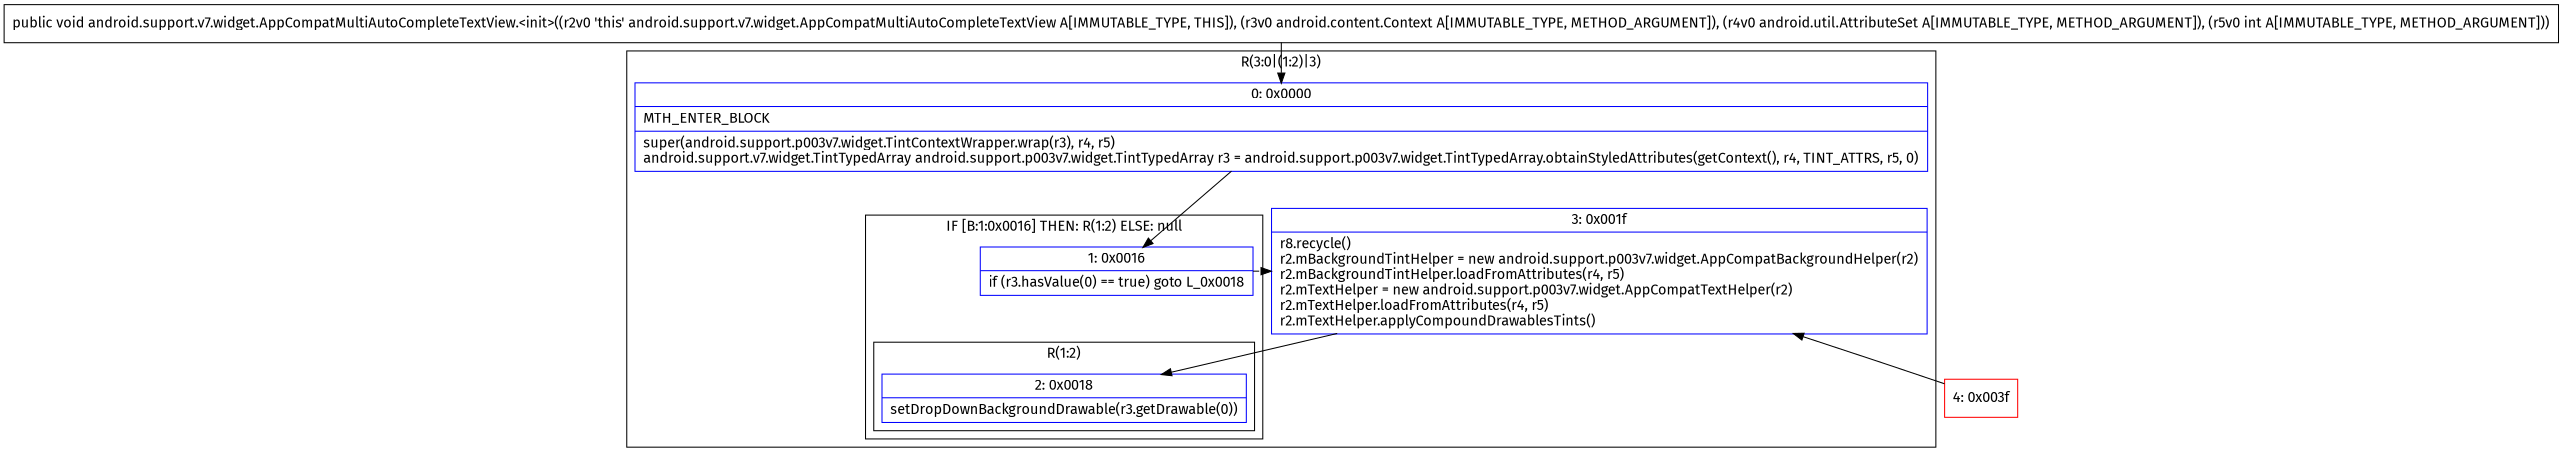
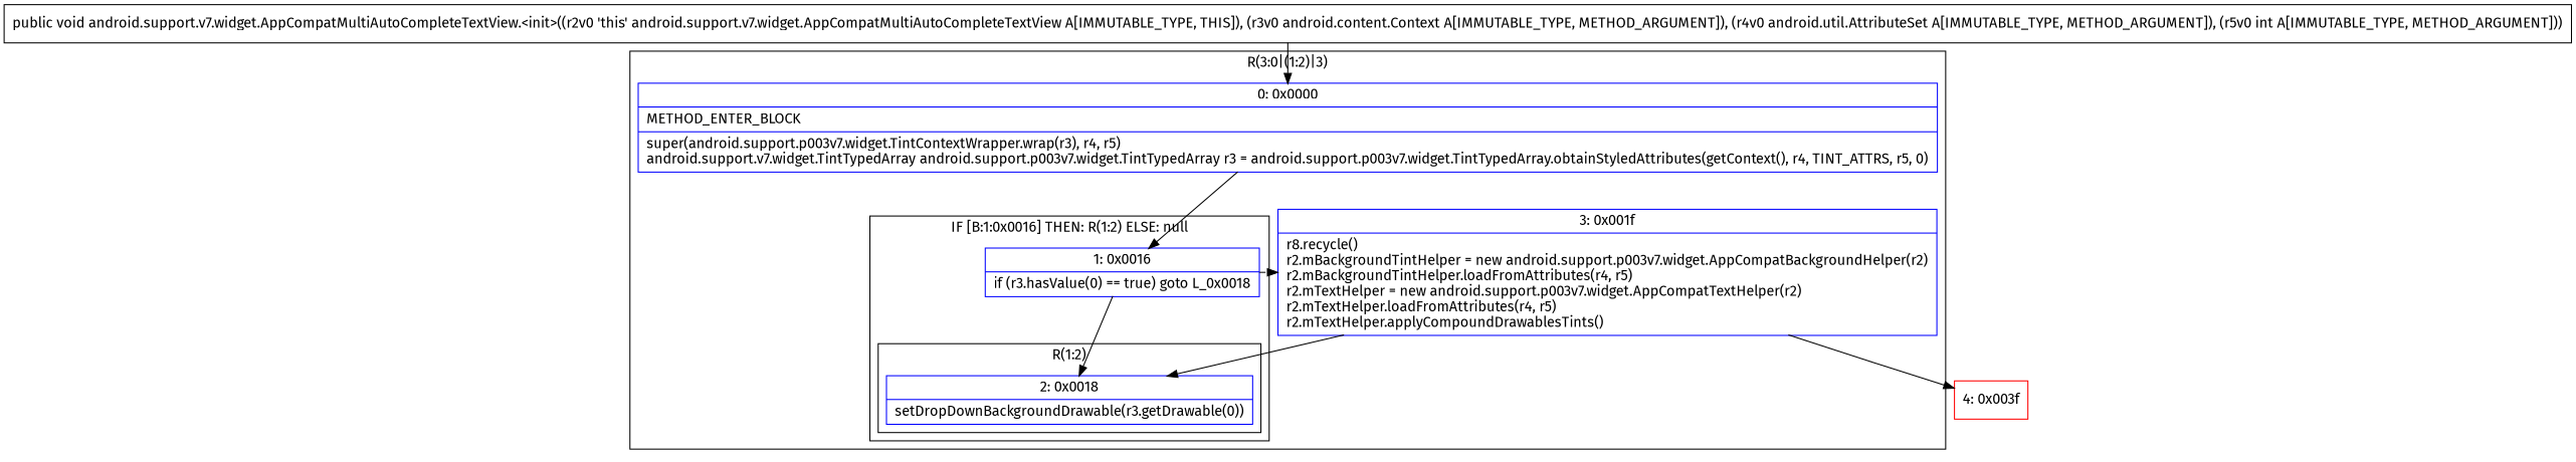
  digraph {
    fontname="Fira Sans"
    node [color=blue fontname="Fira Sans" shape=record]
    edge [fontname="Fira Sans"]
    n1 [label="{2\:\ 0x0018|setDropDownBackgroundDrawable(r3.getDrawable(0))\l}"]
    n2 [label="{1\:\ 0x0016|if (r3.hasValue(0) == true) goto L_0x0018\l}"]
-   n3 [label="{0\:\ 0x0000|MTH_ENTER_BLOCK\l|super(android.support.p003v7.widget.TintContextWrapper.wrap(r3), r4, r5)\landroid.support.v7.widget.TintTypedArray android.support.p003v7.widget.TintTypedArray r3 = android.support.p003v7.widget.TintTypedArray.obtainStyledAttributes(getContext(), r4, TINT_ATTRS, r5, 0)\l}"]
+   n3 [label="{0\:\ 0x0000|METHOD_ENTER_BLOCK\l|super(android.support.p003v7.widget.TintContextWrapper.wrap(r3), r4, r5)\landroid.support.v7.widget.TintTypedArray android.support.p003v7.widget.TintTypedArray r3 = android.support.p003v7.widget.TintTypedArray.obtainStyledAttributes(getContext(), r4, TINT_ATTRS, r5, 0)\l}"]
    n4 [label="{3\:\ 0x001f|r8.recycle()\lr2.mBackgroundTintHelper = new android.support.p003v7.widget.AppCompatBackgroundHelper(r2)\lr2.mBackgroundTintHelper.loadFromAttributes(r4, r5)\lr2.mTextHelper = new android.support.p003v7.widget.AppCompatTextHelper(r2)\lr2.mTextHelper.loadFromAttributes(r4, r5)\lr2.mTextHelper.applyCompoundDrawablesTints()\l}"]
    n5 [color=red label="{4\:\ 0x003f}"]
    n6 [label="{public void android.support.v7.widget.AppCompatMultiAutoCompleteTextView.\<init\>((r2v0 'this' android.support.v7.widget.AppCompatMultiAutoCompleteTextView A[IMMUTABLE_TYPE, THIS]), (r3v0 android.content.Context A[IMMUTABLE_TYPE, METHOD_ARGUMENT]), (r4v0 android.util.AttributeSet A[IMMUTABLE_TYPE, METHOD_ARGUMENT]), (r5v0 int A[IMMUTABLE_TYPE, METHOD_ARGUMENT])) }" color=""]
    subgraph cluster_1 {
      label="R(3:0|(1:2)|3)"
      n3
      n4
      subgraph cluster_2 {
        label="IF [B:1:0x0016] THEN: R(1:2) ELSE: null"
        n2
        subgraph cluster_3 {
          label="R(1:2)"
          n1
        }
      }
    }
+   n2 -> n1
    n2 -> n4 [style=dashed]
    n3 -> n2
    n4 -> n1
-   n5 -> n4
+   n4 -> n5
    n6 -> n3
  }
